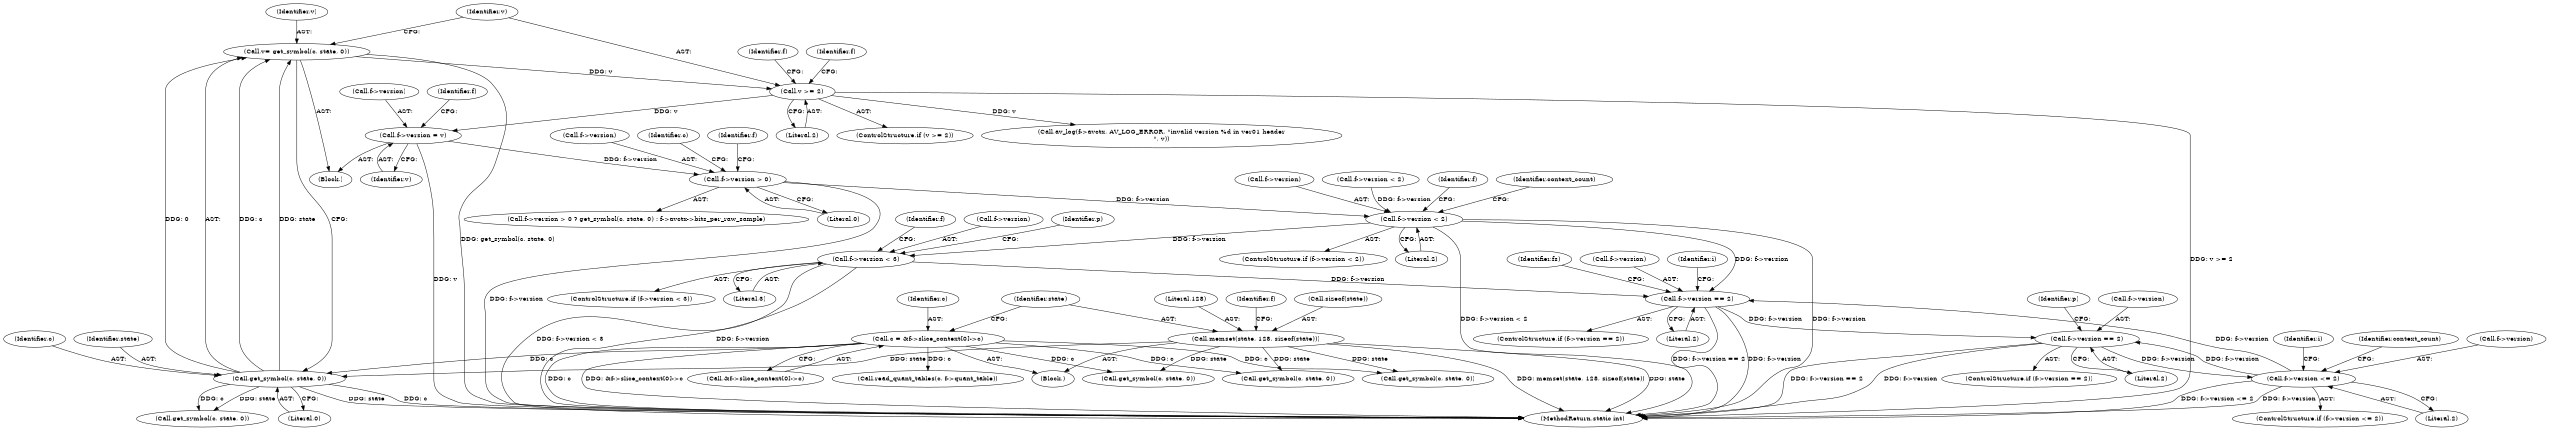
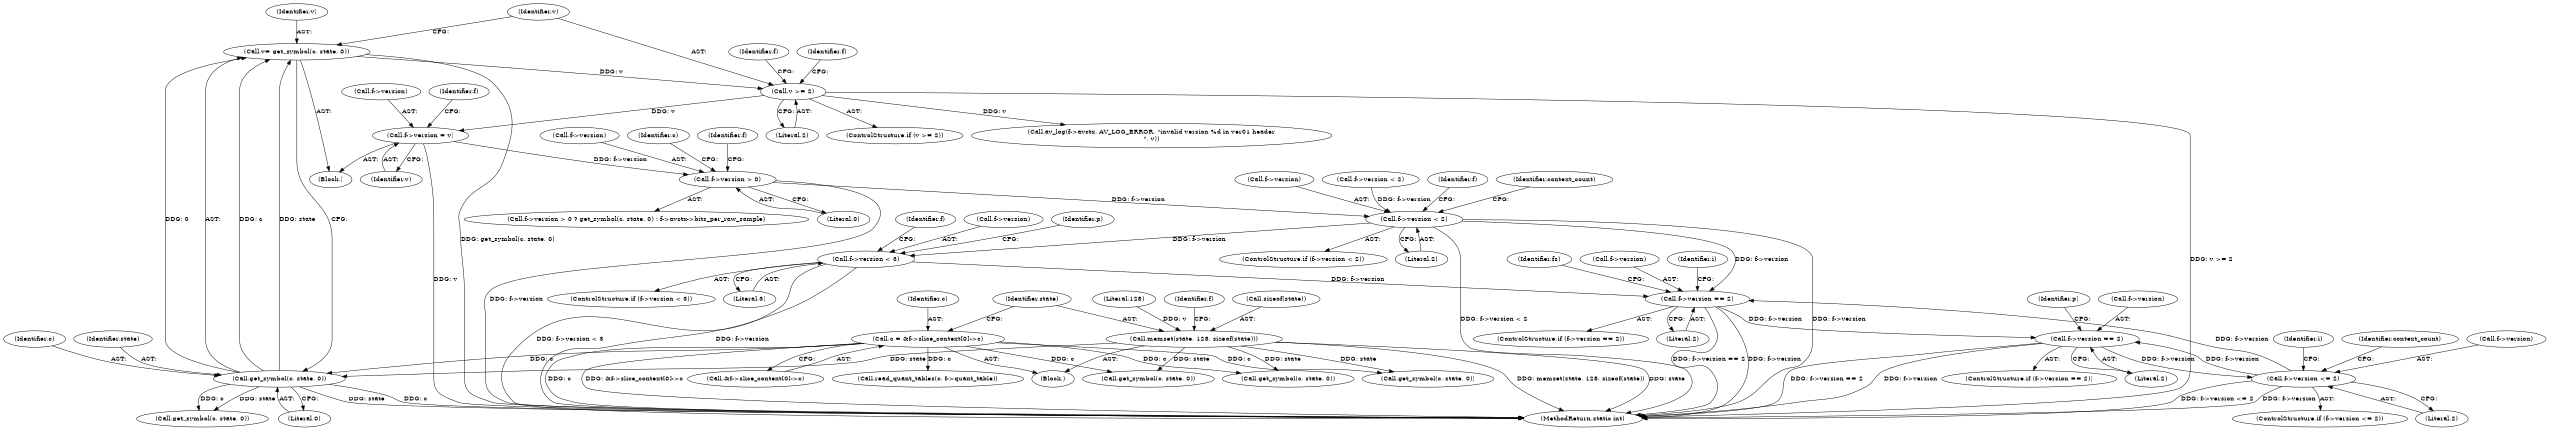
  digraph {
    n1 [label="(Call,f->version > 0)"]
    n2 [label="(Call,f->version < 2)"]
    n3 [label="(Literal,0)"]
    n4 [label="(MethodReturn,static int)"]
    n5 [label="(Call,f->version > 0 ? get_symbol(c, state, 0) : f->avctx->bits_per_raw_sample)"]
    n6 [label="(Call,f->version < 3)"]
    n7 [label="(Call,f->version == 2)"]
    n8 [label="(ControlStructure,if (f->version < 2))"]
    n9 [label="(Literal,2)"]
    n10 [label="(Call,f->version = v)"]
    n11 [label="(Identifier,v)"]
    n12 [label="(Block,)"]
    n13 [label="(Call,v >= 2)"]
    n14 [label="(Literal,2)"]
    n15 [label="(ControlStructure,if (v >= 2))"]
    n16 [label="(Call,av_log(f->avctx, AV_LOG_ERROR, \"invalid version %d in ver01 header\n\", v))"]
    n17 [label="(Call,v= get_symbol(c, state, 0))"]
    n18 [label="(Call,get_symbol(c, state, 0))"]
    n19 [label="(Literal,0)"]
    n20 [label="(Call,get_symbol(c, state, 0))"]
    n21 [label="(Call,c = &f->slice_context[0]->c)"]
    n22 [label="(Call,get_symbol(c, state, 0))"]
    n23 [label="(Call,&f->slice_context[0]->c)"]
    n24 [label="(Call,read_quant_tables(c, f->quant_table))"]
    n25 [label="(Call,get_symbol(c, state, 0))"]
    n26 [label="(Call,get_symbol(c, state, 0))"]
    n27 [label="(Block,)"]
    n28 [label="(Call,memset(state, 128, sizeof(state)))"]
    n29 [label="(Call,sizeof(state))"]
    n30 [label="(ControlStructure,if (f->version < 3))"]
    n31 [label="(Literal,3)"]
    n32 [label="(Call,f->version == 2)"]
    n33 [label="(ControlStructure,if (f->version == 2))"]
    n34 [label="(Literal,2)"]
    n35 [label="(Call,f->version <= 2)"]
    n36 [label="(ControlStructure,if (f->version == 2))"]
    n37 [label="(Literal,2)"]
    n38 [label="(Literal,2)"]
    n39 [label="(ControlStructure,if (f->version <= 2))"]
    n40 [label="(Identifier,f)"]
    n41 [label="(Call,f->version)"]
    n42 [label="(Identifier,f)"]
    n43 [label="(Identifier,p)"]
    n44 [label="(Literal,128)"]
    n45 [label="(Identifier,context_count)"]
    n46 [label="(Call,f->version)"]
    n47 [label="(Identifier,c)"]
    n48 [label="(Call,f->version)"]
    n49 [label="(Call,f->version)"]
    n50 [label="(Identifier,c)"]
    n51 [label="(Identifier,context_count)"]
    n52 [label="(Identifier,state)"]
    n53 [label="(Call,f->version)"]
    n54 [label="(Call,f->version < 2)"]
    n55 [label="(Identifier,fs)"]
    n56 [label="(Call,f->version)"]
    n57 [label="(Identifier,v)"]
    n58 [label="(Identifier,f)"]
    n59 [label="(Call,f->version)"]
    n60 [label="(Identifier,p)"]
    n61 [label="(Identifier,c)"]
    n62 [label="(Identifier,i)"]
    n63 [label="(Identifier,f)"]
    n64 [label="(Identifier,f)"]
    n65 [label="(Identifier,f)"]
    n66 [label="(Identifier,f)"]
    n67 [label="(Identifier,v)"]
    n68 [label="(Identifier,state)"]
    n69 [label="(Identifier,i)"]
    n1 -> n2 [label="DDG: f->version"]
    n1 -> n3 [label="CFG: "]
    n1 -> n4 [label="DDG: f->version"]
    n1 -> n5 [label="AST: "]
    n2 -> n4 [label="DDG: f->version"]
    n2 -> n4 [label="DDG: f->version < 2"]
    n2 -> n6 [label="DDG: f->version"]
    n2 -> n7 [label="DDG: f->version"]
    n2 -> n8 [label="AST: "]
    n2 -> n9 [label="CFG: "]
    n3 -> n1 [label="AST: "]
    n6 -> n4 [label="DDG: f->version < 3"]
    n6 -> n4 [label="DDG: f->version"]
    n6 -> n7 [label="DDG: f->version"]
    n6 -> n30 [label="AST: "]
    n6 -> n31 [label="CFG: "]
    n7 -> n4 [label="DDG: f->version"]
    n7 -> n4 [label="DDG: f->version == 2"]
    n7 -> n32 [label="DDG: f->version"]
    n7 -> n33 [label="AST: "]
    n7 -> n34 [label="CFG: "]
    n9 -> n2 [label="AST: "]
    n10 -> n1 [label="DDG: f->version"]
    n10 -> n4 [label="DDG: v"]
    n10 -> n11 [label="CFG: "]
    n10 -> n12 [label="AST: "]
    n11 -> n10 [label="AST: "]
    n13 -> n4 [label="DDG: v >= 2"]
    n13 -> n10 [label="DDG: v"]
    n13 -> n14 [label="CFG: "]
    n13 -> n15 [label="AST: "]
    n13 -> n16 [label="DDG: v"]
    n14 -> n13 [label="AST: "]
    n17 -> n4 [label="DDG: get_symbol(c, state, 0)"]
    n17 -> n12 [label="AST: "]
    n17 -> n13 [label="DDG: v"]
    n17 -> n18 [label="CFG: "]
    n18 -> n4 [label="DDG: c"]
    n18 -> n4 [label="DDG: state"]
    n18 -> n17 [label="AST: "]
    n18 -> n17 [label="DDG: c"]
    n18 -> n17 [label="DDG: state"]
    n18 -> n17 [label="DDG: 0"]
    n18 -> n19 [label="CFG: "]
    n18 -> n20 [label="DDG: c"]
    n18 -> n20 [label="DDG: state"]
    n19 -> n18 [label="AST: "]
    n21 -> n4 [label="DDG: c"]
    n21 -> n4 [label="DDG: &f->slice_context[0]->c"]
    n21 -> n18 [label="DDG: c"]
    n21 -> n22 [label="DDG: c"]
    n21 -> n23 [label="CFG: "]
    n21 -> n24 [label="DDG: c"]
    n21 -> n25 [label="DDG: c"]
    n21 -> n26 [label="DDG: c"]
    n21 -> n27 [label="AST: "]
    n23 -> n21 [label="AST: "]
    n28 -> n4 [label="DDG: memset(state, 128, sizeof(state))"]
    n28 -> n4 [label="DDG: state"]
    n28 -> n18 [label="DDG: state"]
    n28 -> n22 [label="DDG: state"]
    n28 -> n25 [label="DDG: state"]
    n28 -> n26 [label="DDG: state"]
    n28 -> n27 [label="AST: "]
    n29 -> n28 [label="AST: "]
    n31 -> n6 [label="AST: "]
    n32 -> n4 [label="DDG: f->version"]
    n32 -> n4 [label="DDG: f->version == 2"]
    n32 -> n35 [label="DDG: f->version"]
    n32 -> n36 [label="AST: "]
    n32 -> n37 [label="CFG: "]
    n34 -> n7 [label="AST: "]
    n35 -> n4 [label="DDG: f->version <= 2"]
    n35 -> n4 [label="DDG: f->version"]
    n35 -> n7 [label="DDG: f->version"]
    n35 -> n32 [label="DDG: f->version"]
    n35 -> n38 [label="CFG: "]
    n35 -> n39 [label="AST: "]
    n37 -> n32 [label="AST: "]
    n38 -> n35 [label="AST: "]
    n40 -> n2 [label="CFG: "]
    n41 -> n32 [label="AST: "]
    n42 -> n6 [label="CFG: "]
    n43 -> n32 [label="CFG: "]
-   n44 -> n28 [label="AST: "]
+   n44 -> n28 [label="DDG: v"]
    n45 -> n2 [label="CFG: "]
    n46 -> n2 [label="AST: "]
    n47 -> n18 [label="AST: "]
    n48 -> n10 [label="AST: "]
    n49 -> n1 [label="AST: "]
    n50 -> n21 [label="AST: "]
    n51 -> n35 [label="CFG: "]
    n52 -> n21 [label="CFG: "]
    n52 -> n28 [label="AST: "]
    n53 -> n6 [label="AST: "]
    n54 -> n2 [label="DDG: f->version"]
    n55 -> n7 [label="CFG: "]
    n56 -> n35 [label="AST: "]
    n57 -> n13 [label="AST: "]
    n57 -> n17 [label="CFG: "]
    n58 -> n28 [label="CFG: "]
    n59 -> n7 [label="AST: "]
    n60 -> n6 [label="CFG: "]
    n61 -> n1 [label="CFG: "]
    n62 -> n35 [label="CFG: "]
    n63 -> n1 [label="CFG: "]
    n64 -> n13 [label="CFG: "]
    n65 -> n10 [label="CFG: "]
    n66 -> n13 [label="CFG: "]
    n67 -> n17 [label="AST: "]
    n68 -> n18 [label="AST: "]
    n69 -> n7 [label="CFG: "]
  }
